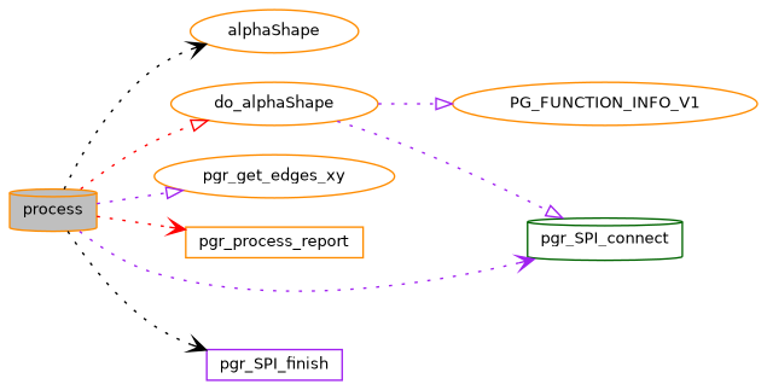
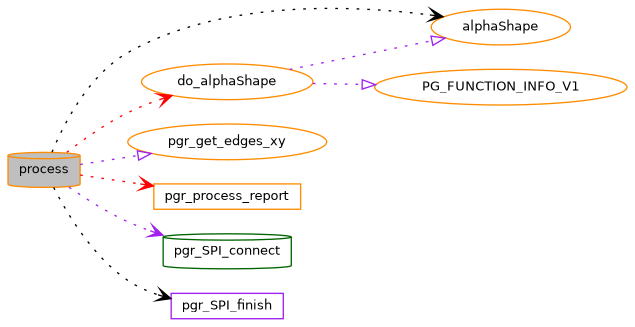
  digraph {
    rankdir=LR
    node [color=darkorange fillcolor=white fontname=Helvetica fontsize=10 shape=ellipse style=filled]
    edge [arrowhead=vee color=purple fontname=Helvetica fontsize=10 labelfontname=Helvetica labelfontsize=10 style=dotted]
    n1 [fillcolor=grey75 fontcolor=black height=0.2 label=process shape=cylinder width=0.4]
    n2 [height=0.2 label=alphaShape width=0.4]
    n3 [height=0.2 label=do_alphaShape width=0.4]
    n4 [height=0.2 label=pgr_get_edges_xy width=0.4]
    n5 [height=0.2 label=pgr_process_report shape=box width=0.4]
    n6 [color=darkgreen height=0.2 label=pgr_SPI_connect shape=cylinder width=0.4]
    n7 [color=purple height=0.2 label=pgr_SPI_finish shape=box width=0.4]
    n8 [height=0.2 label=PG_FUNCTION_INFO_V1 width=0.4]
    n1 -> n2 [color=black]
-   n1 -> n3 [arrowhead=onormal color=red]
+   n1 -> n3 [color=red]
    n1 -> n4 [arrowhead=onormal]
    n1 -> n5 [color=red]
    n1 -> n6
    n1 -> n7 [color=black]
-   n3 -> n6 [arrowhead=onormal]
+   n3 -> n2 [arrowhead=onormal]
    n3 -> n8 [arrowhead=onormal]
  }
